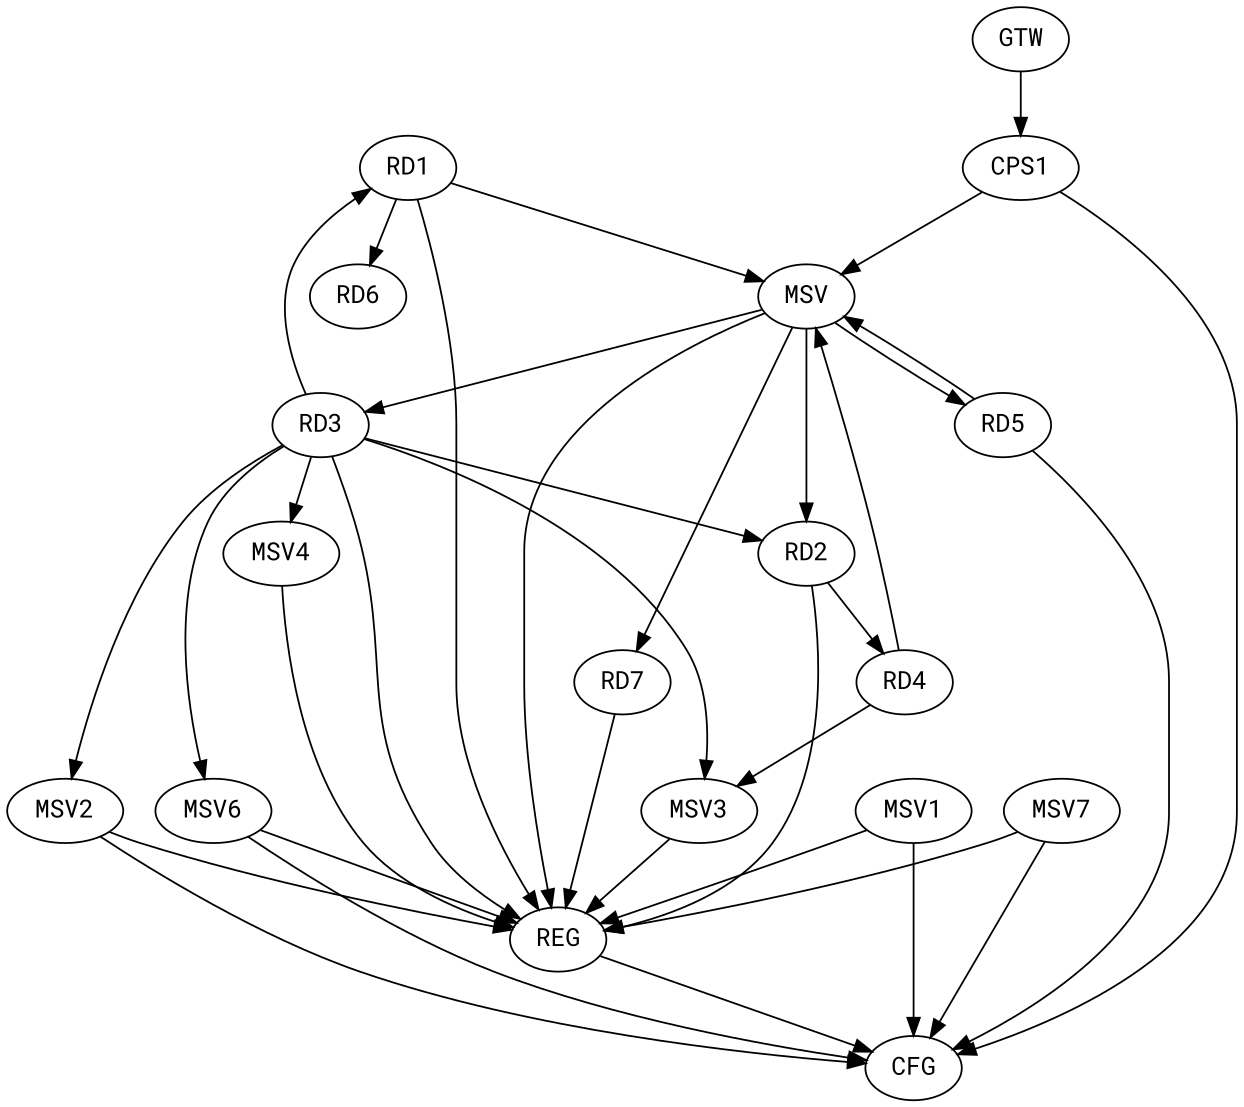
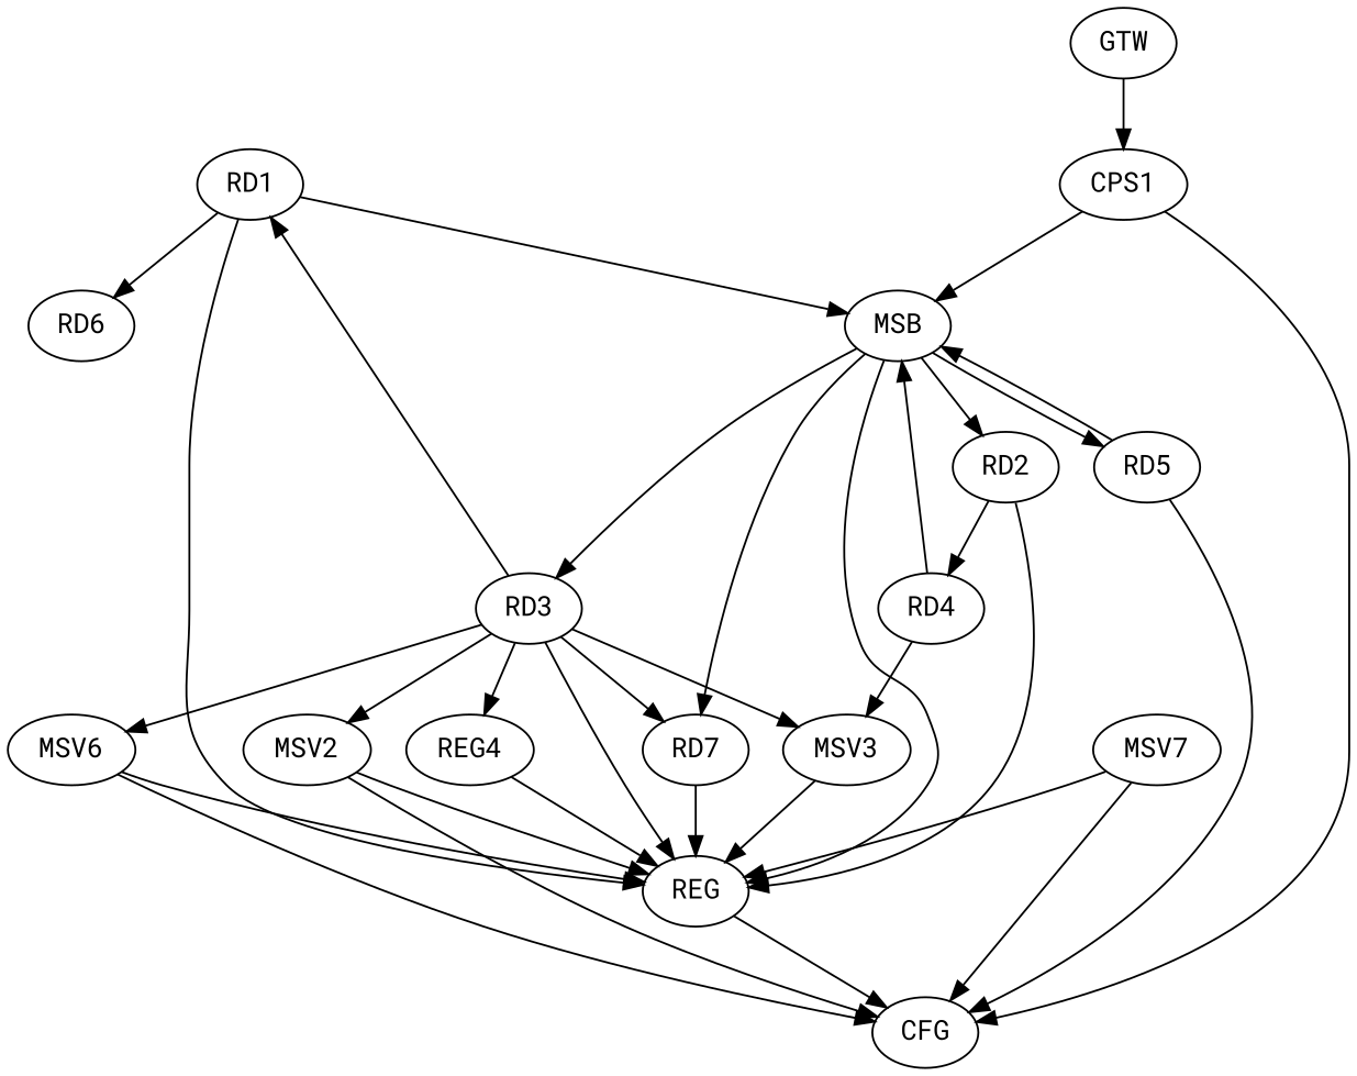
  strict digraph {
    fontname="Roboto Mono"
    node [fontname="Roboto Mono"]
    edge [fontname="Roboto Mono"]
    n1 [label=RD1]
    n2 [label=RD6]
    n3 [label=REG]
-   n4 [label=MSV]
+   n4 [label=MSB]
    n5 [label=CFG]
    n6 [label=RD2]
    n7 [label=RD4]
    n8 [label=MSV3]
    n9 [label=RD3]
    n10 [label=RD7]
    n11 [label=MSV2]
-   n12 [label=MSV4]
+   n12 [label=REG4]
    n13 [label=MSV6]
-   n14 [label=MSV1]
    n15 [label=MSV7]
    n16 [label=RD5]
    n17 [label=CPS1]
    n18 [label=GTW]
    n1 -> n2
    n1 -> n3
    n1 -> n4
    n3 -> n5
    n4 -> n3
    n4 -> n6
    n4 -> n9
    n4 -> n10
    n4 -> n16
    n6 -> n3
    n6 -> n7
    n7 -> n4
    n7 -> n8
    n8 -> n3
    n9 -> n1
    n9 -> n3
    n9 -> n8
-   n9 -> n6
+   n9 -> n10
    n9 -> n11
    n9 -> n12
    n9 -> n13
    n10 -> n3
    n11 -> n3
    n11 -> n5
    n12 -> n3
    n13 -> n3
    n13 -> n5
-   n14 -> n3
-   n14 -> n5
    n15 -> n3
    n15 -> n5
    n16 -> n4
    n16 -> n5
    n17 -> n4
    n17 -> n5
    n18 -> n17
  }
